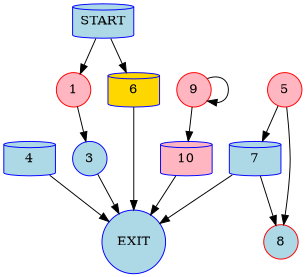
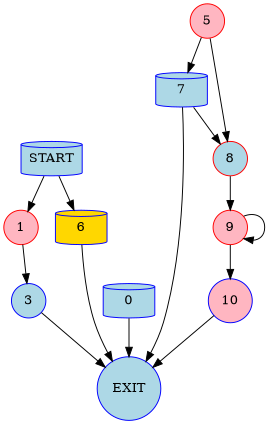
  digraph {
    node [color=blue fillcolor=lightblue shape=circle style=filled]
    n1 [label=START shape=cylinder]
    1 [color=red fillcolor=lightpink]
    6 [fillcolor=gold shape=cylinder]
    3
    n5 [label=EXIT]
-   4 [shape=cylinder]
+   4 [shape=cylinder label=0]
    5 [color=red fillcolor=lightpink]
    7 [shape=cylinder]
    8 [color=red]
    9 [color=red fillcolor=lightpink]
-   10 [fillcolor=lightpink shape=cylinder]
+   10 [fillcolor=lightpink]
    n1 -> 1
    n1 -> 6
    1 -> 3
    6 -> n5
    3 -> n5
    4 -> n5
    5 -> 7
    5 -> 8
    7 -> n5
    7 -> 8
+   8 -> 9
    9 -> 9
    9 -> 10
    10 -> n5
  }
